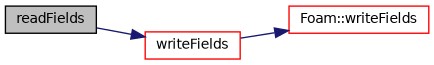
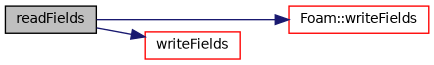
  digraph {
    rankdir=LR
    node [color=red fontname=Helvetica fontsize=10 shape=record]
    edge [color=midnightblue fontname=Helvetica fontsize=10 labelfontname=Helvetica labelfontsize=10 style=solid]
    n1 [color=black fillcolor=grey75 fontcolor=black height=0.2 label=readFields style=filled width=0.4]
    n2 [height=0.2 label="Foam::writeFields" width=0.4]
    n3 [height=0.2 label=writeFields width=0.4]
-   n3 -> n2
+   n1 -> n2
    n1 -> n3
  }
